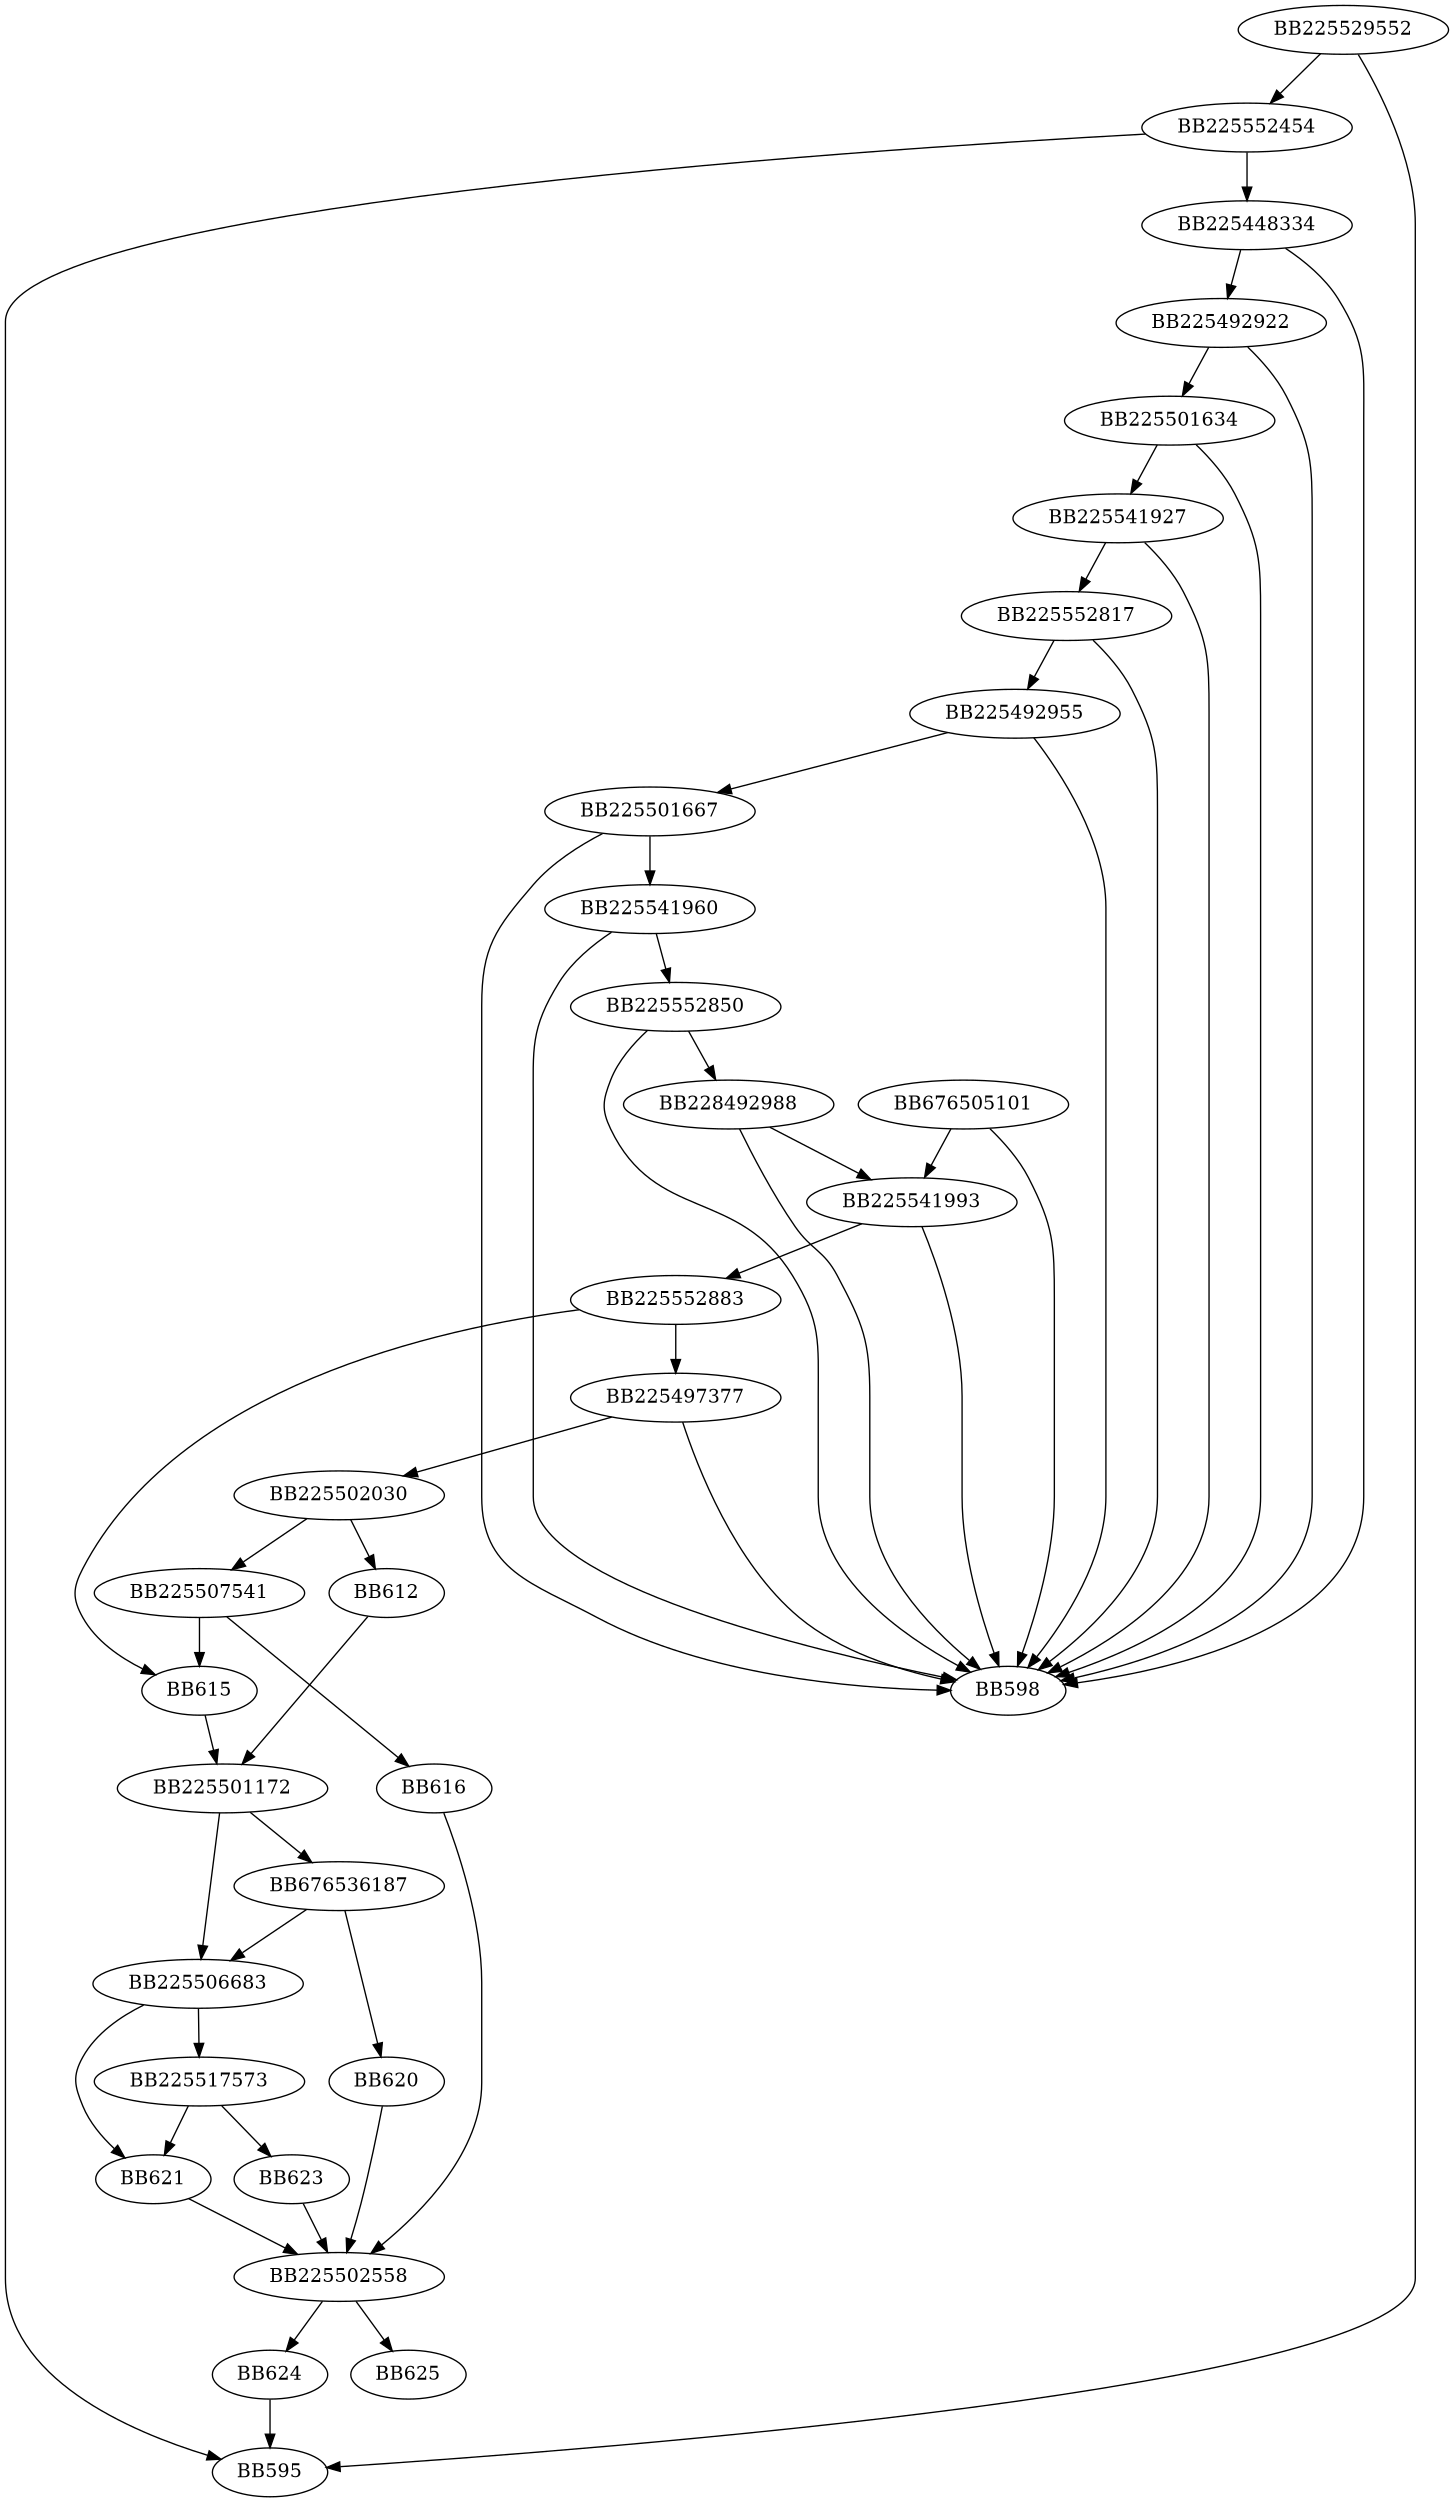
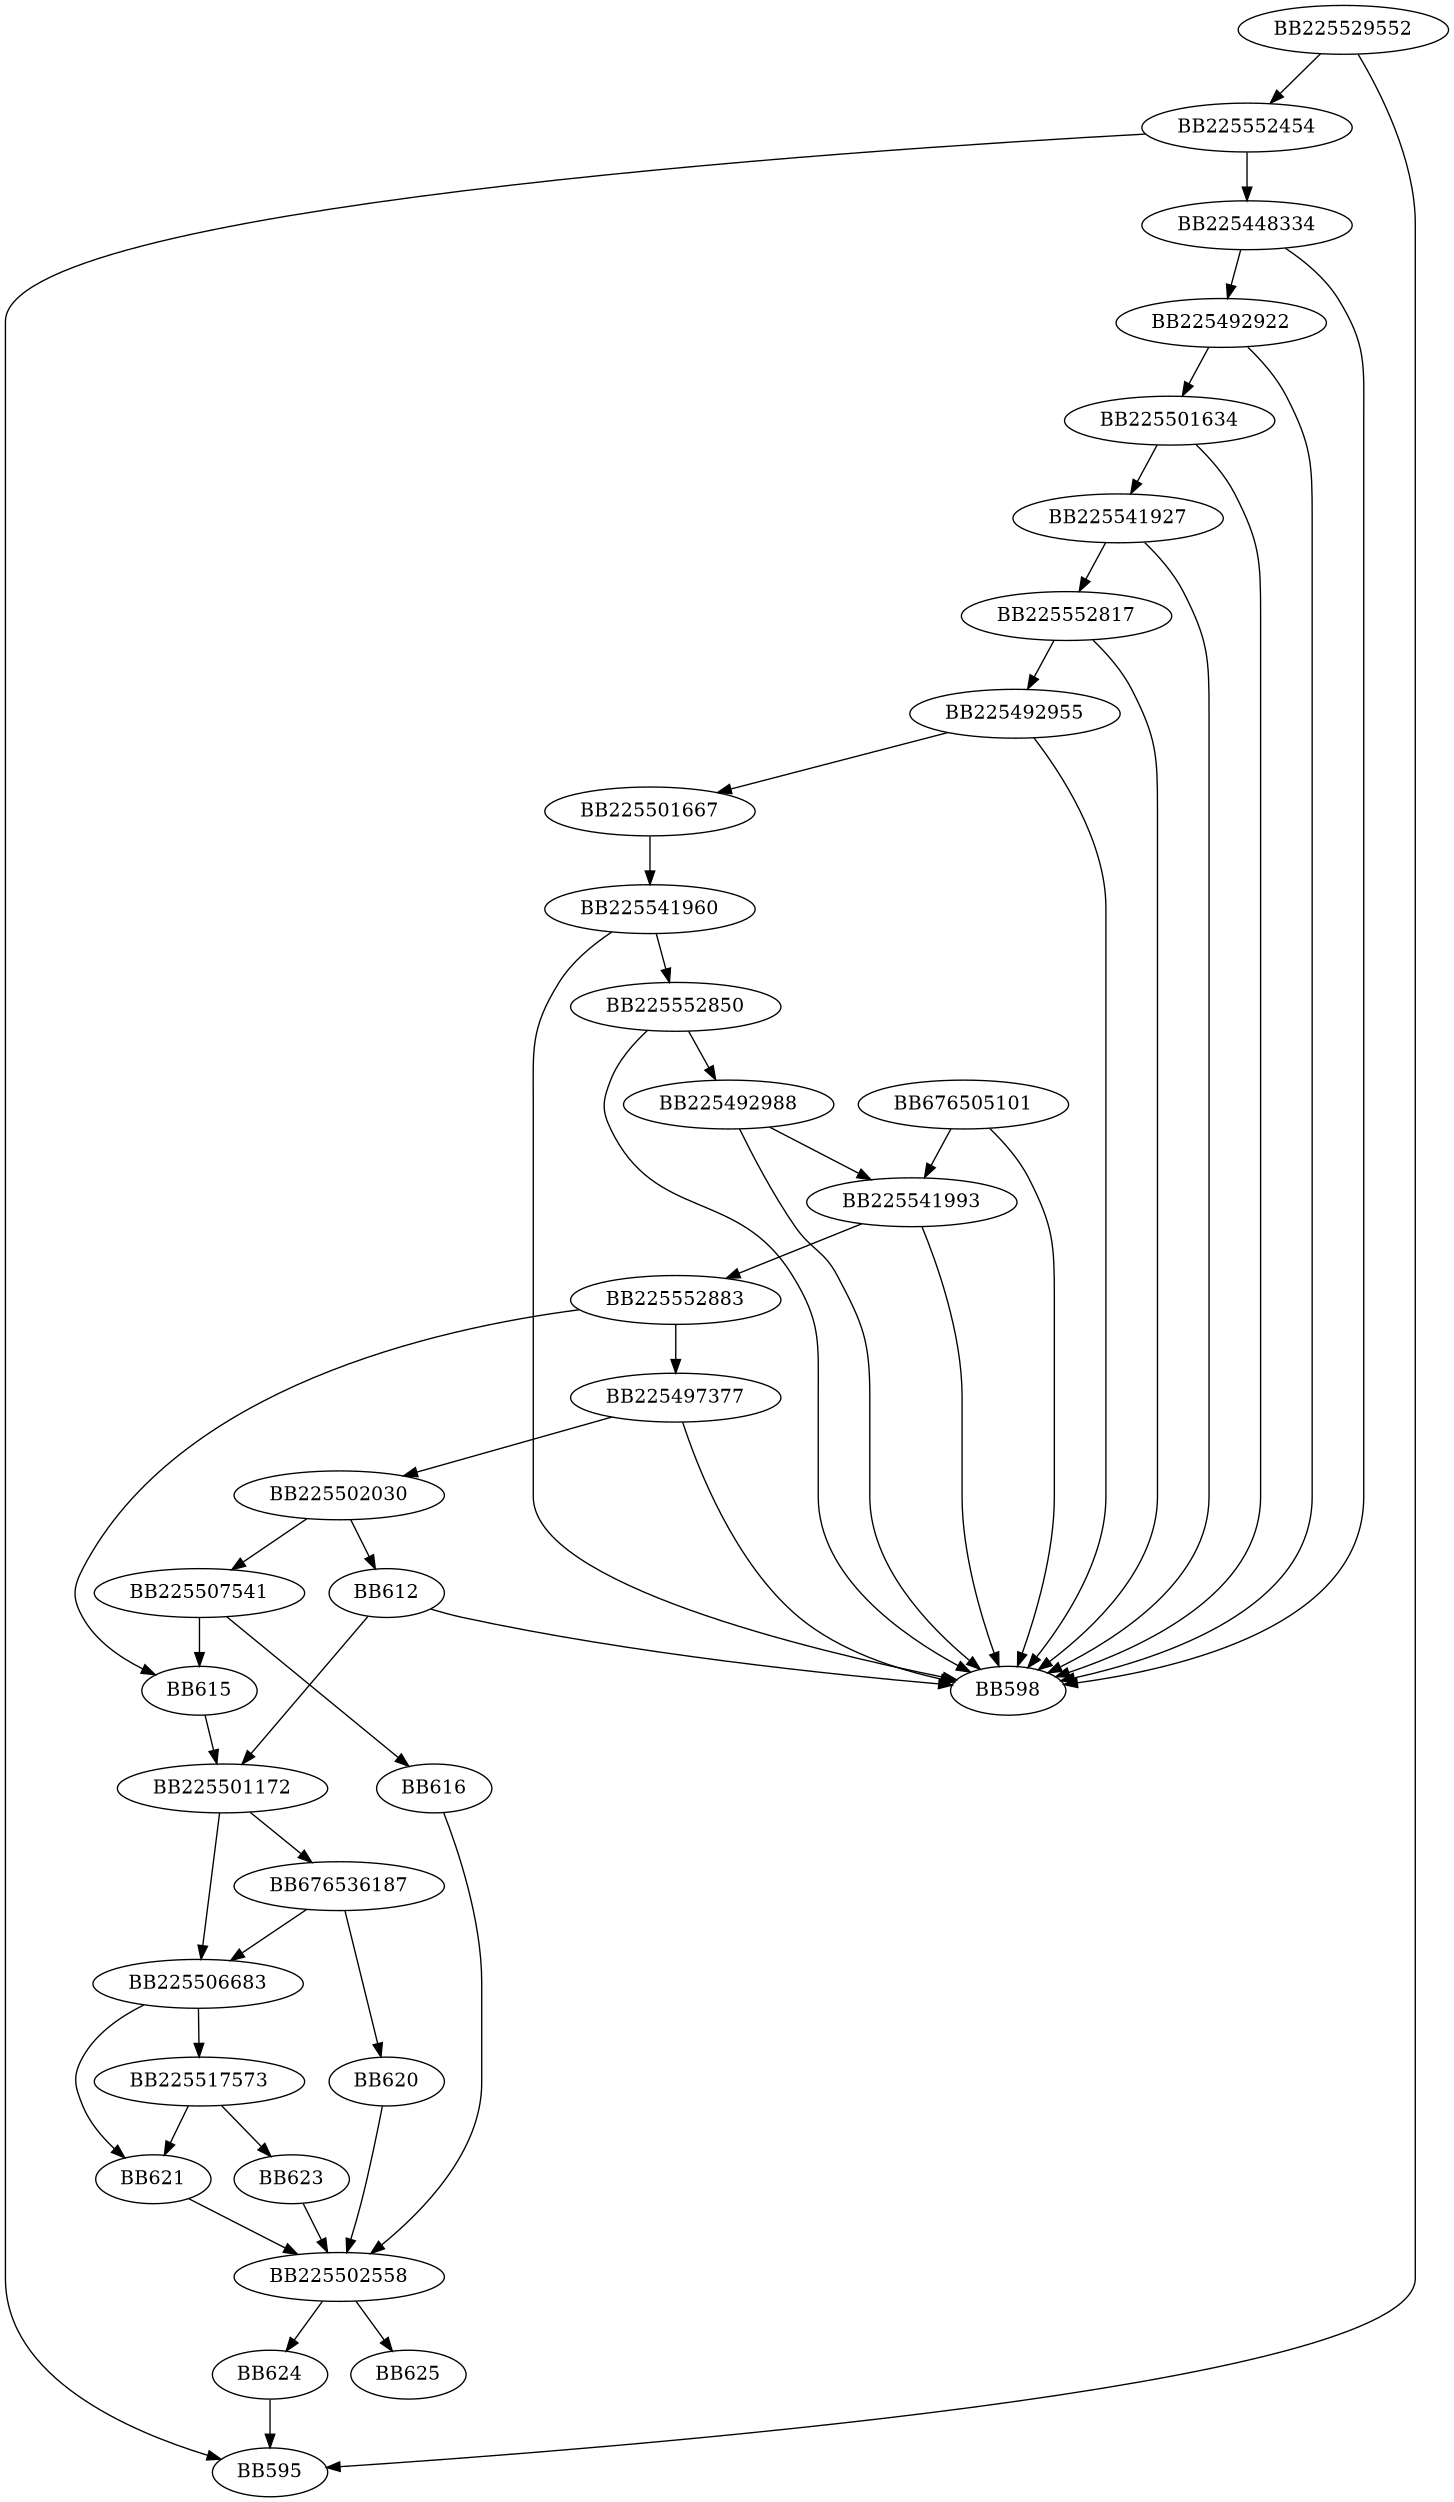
  digraph {
    BB225529552
    BB225552454
    BB595
    n4 [label=BB225448334]
    BB225492922
    BB598
    BB225501634
    BB225541927
    BB225552817
    BB225492955
    BB225501667
    BB225541960
    BB225552850
-   BB225492988 [label=BB228492988]
+   BB225492988
    BB225541993
    BB676505101
    BB225552883
    BB225497377
    BB615
    BB225502030
    BB612
    BB225507541
    BB225501172
    BB616
    BB225506683
    BB676536187
    BB225502558
    BB621
    BB225517573
    BB620
    BB624
    BB625
    BB623
    BB225529552 -> BB225552454
    BB225529552 -> BB595
    BB225552454 -> BB595
    BB225552454 -> n4
    n4 -> BB225492922
    n4 -> BB598
    BB225492922 -> BB598
    BB225492922 -> BB225501634
    BB225501634 -> BB598
    BB225501634 -> BB225541927
    BB225541927 -> BB598
    BB225541927 -> BB225552817
    BB225552817 -> BB598
    BB225552817 -> BB225492955
    BB225492955 -> BB598
    BB225492955 -> BB225501667
-   BB225501667 -> BB598
+   BB612 -> BB598
    BB225501667 -> BB225541960
    BB225541960 -> BB598
    BB225541960 -> BB225552850
    BB225552850 -> BB598
    BB225552850 -> BB225492988
    BB225492988 -> BB598
    BB225492988 -> BB225541993
    BB225541993 -> BB598
    BB225541993 -> BB225552883
    BB676505101 -> BB598
    BB676505101 -> BB225541993
    BB225552883 -> BB225497377
    BB225552883 -> BB615
    BB225497377 -> BB598
    BB225497377 -> BB225502030
    BB615 -> BB225501172
    BB225502030 -> BB612
    BB225502030 -> BB225507541
    BB612 -> BB225501172
    BB225507541 -> BB615
    BB225507541 -> BB616
    BB225501172 -> BB225506683
    BB225501172 -> BB676536187
    BB616 -> BB225502558
    BB225506683 -> BB621
    BB225506683 -> BB225517573
    BB676536187 -> BB225506683
    BB676536187 -> BB620
    BB225502558 -> BB624
    BB225502558 -> BB625
    BB621 -> BB225502558
    BB225517573 -> BB621
    BB225517573 -> BB623
    BB620 -> BB225502558
    BB624 -> BB595
    BB623 -> BB225502558
  }
